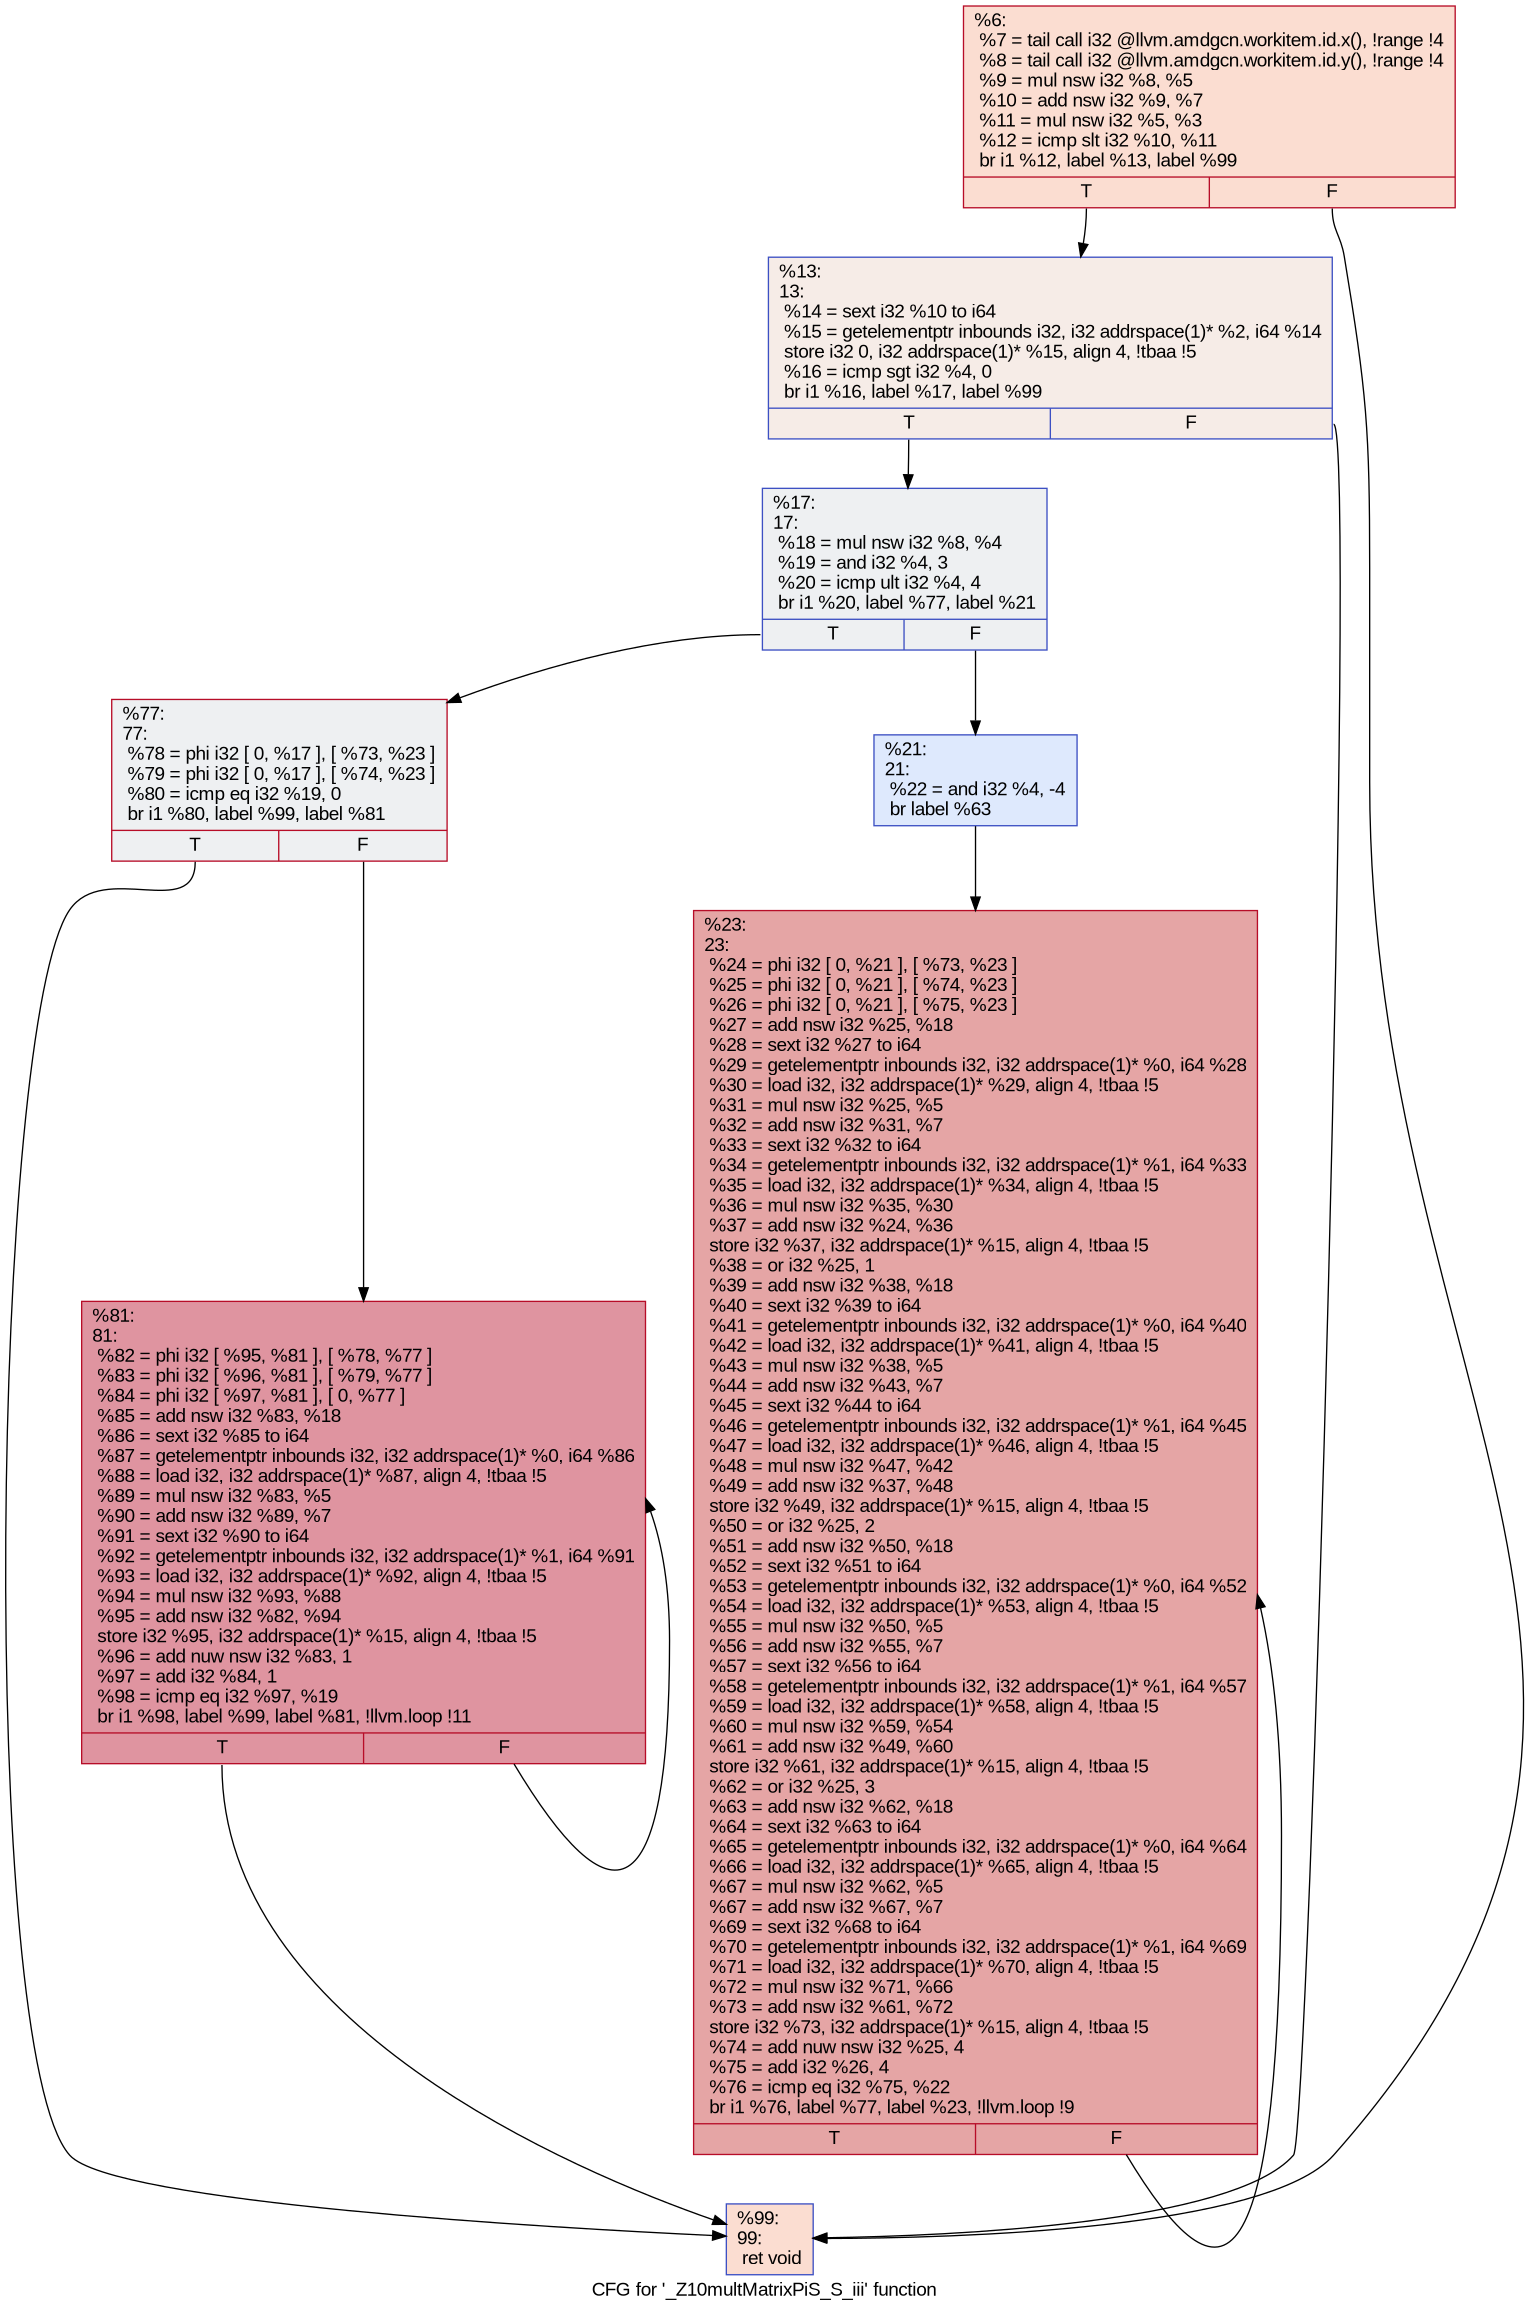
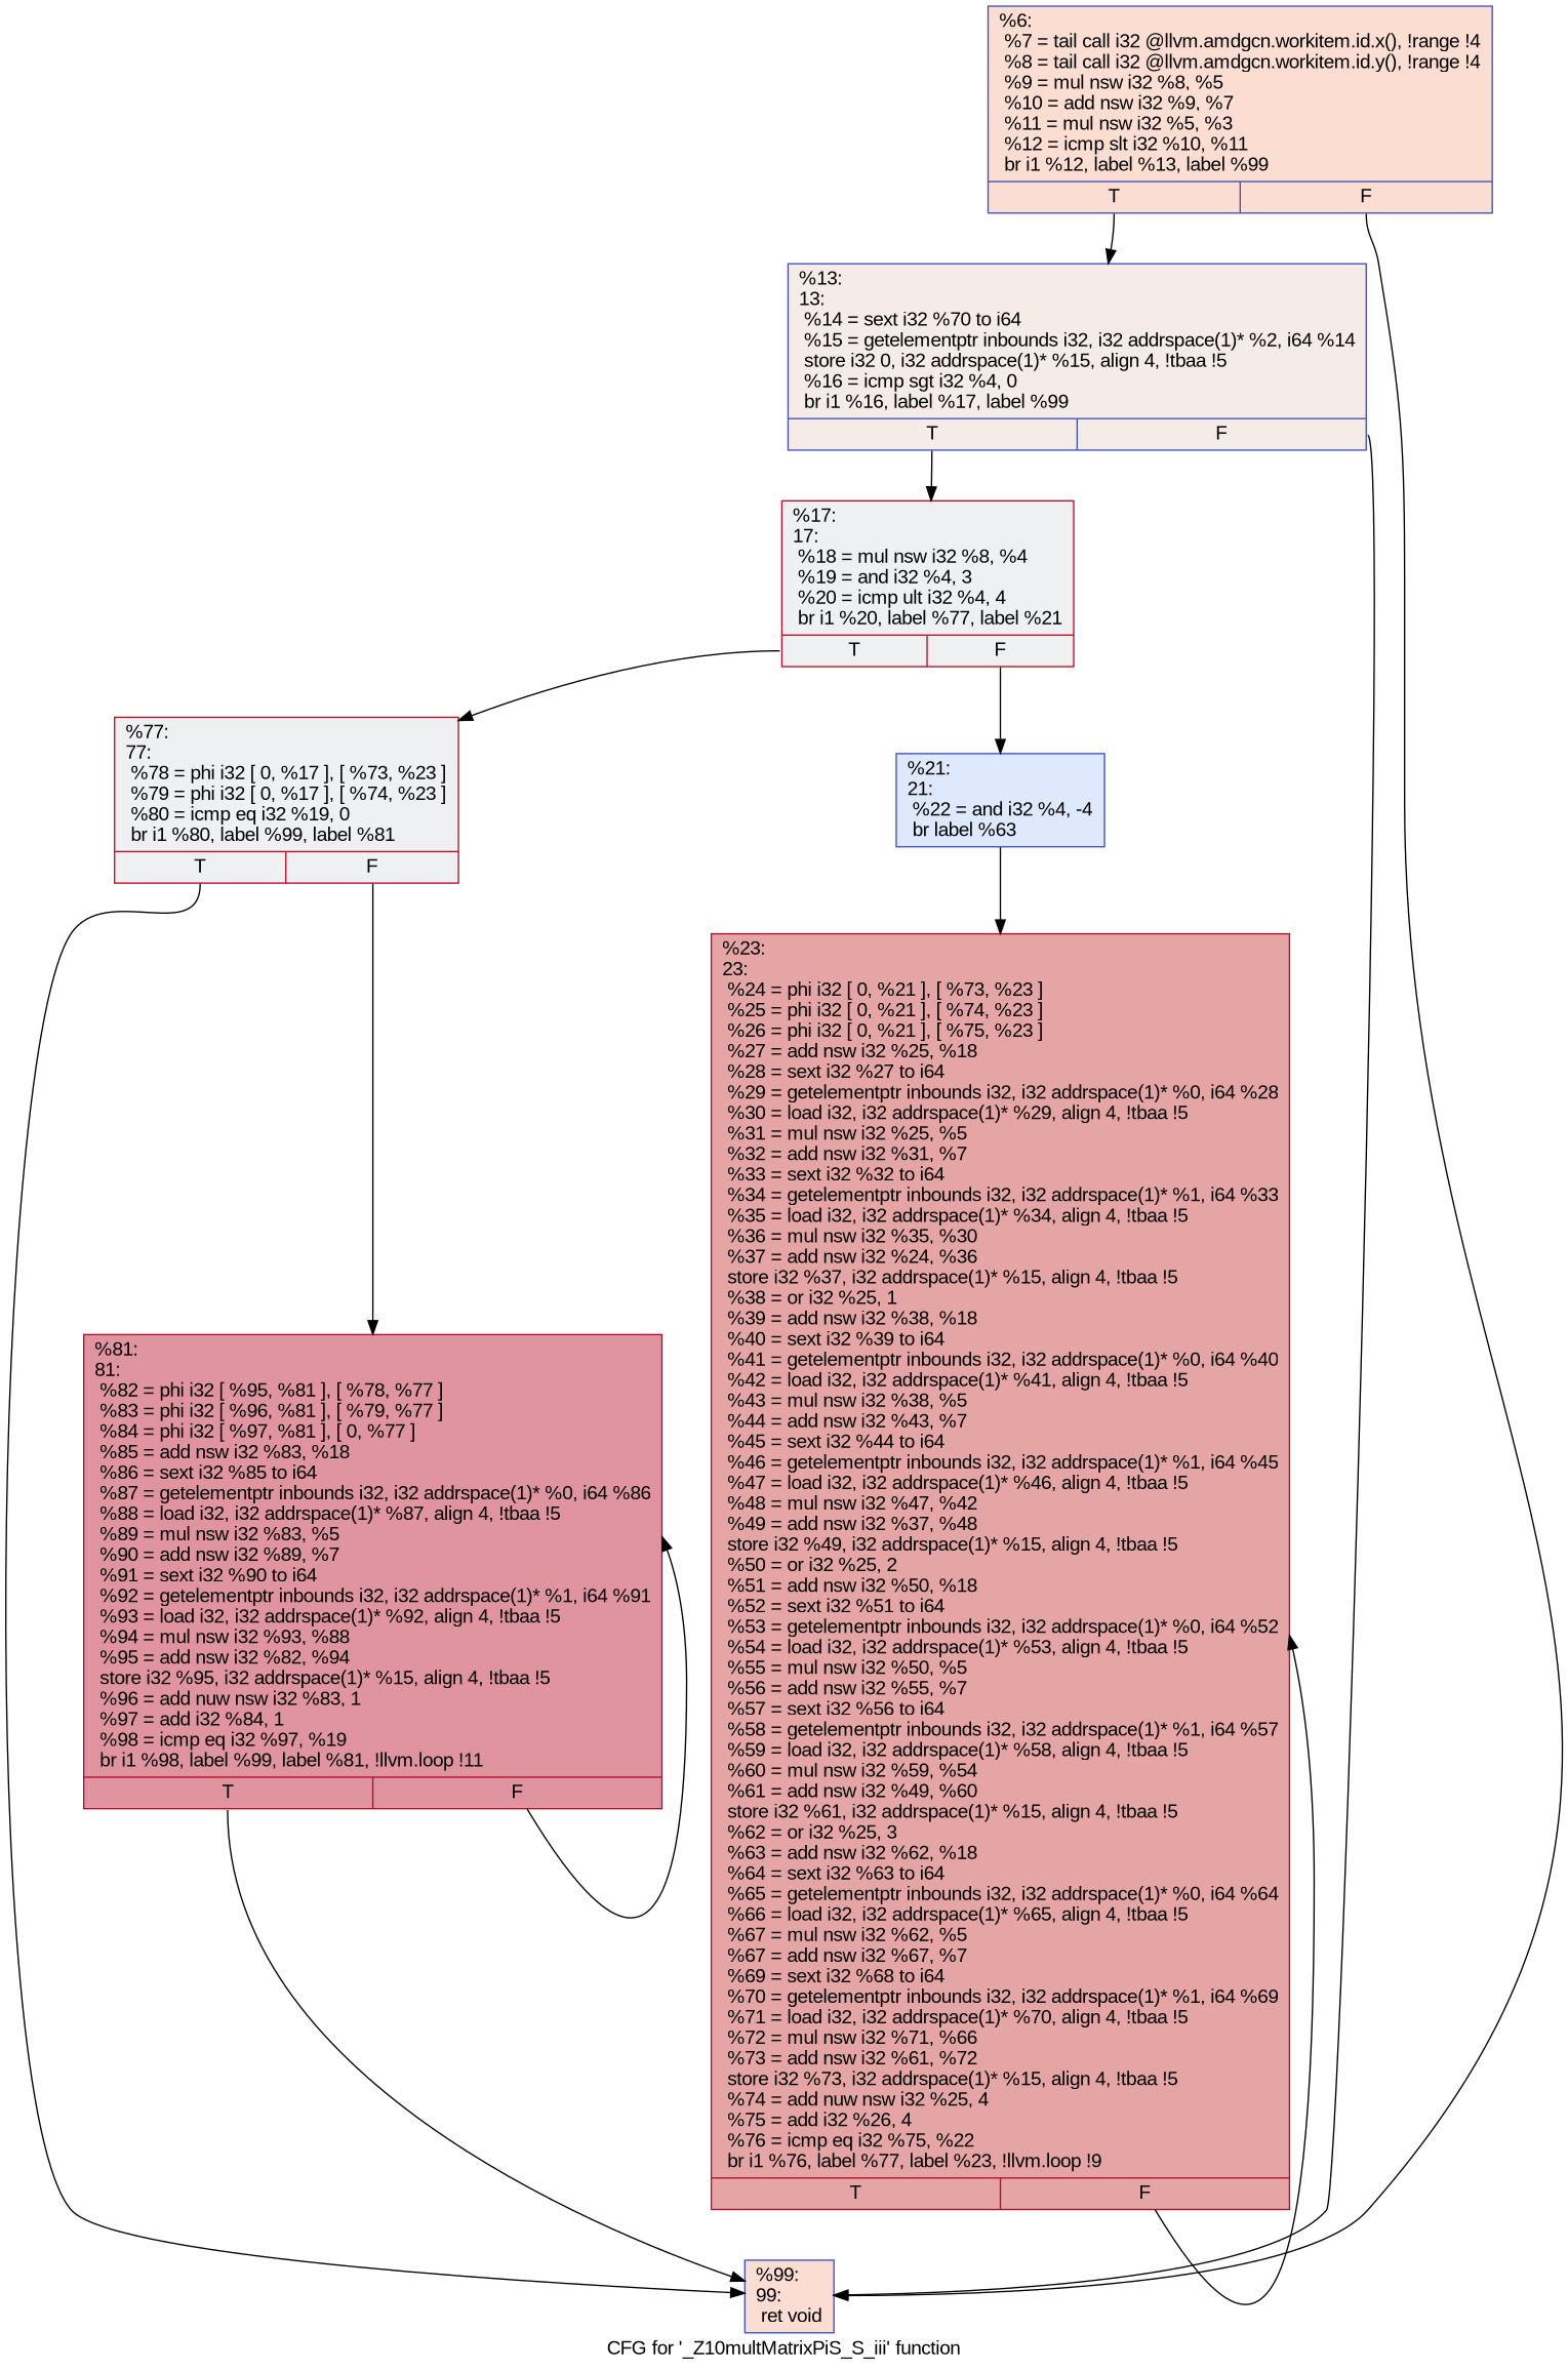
  digraph {
    fontname="Liberation Sans"
    label="CFG for '_Z10multMatrixPiS_S_iii' function"
    node [color="#3d50c3ff" fillcolor="#f7b39670" fontname="Liberation Sans" shape=record style=filled]
    edge [fontname="Liberation Sans" tailport=s0]
-   n1 [color="#b70d28ff" label="{%6:\l  %7 = tail call i32 @llvm.amdgcn.workitem.id.x(), !range !4\l  %8 = tail call i32 @llvm.amdgcn.workitem.id.y(), !range !4\l  %9 = mul nsw i32 %8, %5\l  %10 = add nsw i32 %9, %7\l  %11 = mul nsw i32 %5, %3\l  %12 = icmp slt i32 %10, %11\l  br i1 %12, label %13, label %99\l|{<s0>T|<s1>F}}"]
-   n2 [fillcolor="#ead5c970" label="{%13:\l13:                                               \l  %14 = sext i32 %10 to i64\l  %15 = getelementptr inbounds i32, i32 addrspace(1)* %2, i64 %14\l  store i32 0, i32 addrspace(1)* %15, align 4, !tbaa !5\l  %16 = icmp sgt i32 %4, 0\l  br i1 %16, label %17, label %99\l|{<s0>T|<s1>F}}"]
+   n1 [label="{%6:\l  %7 = tail call i32 @llvm.amdgcn.workitem.id.x(), !range !4\l  %8 = tail call i32 @llvm.amdgcn.workitem.id.y(), !range !4\l  %9 = mul nsw i32 %8, %5\l  %10 = add nsw i32 %9, %7\l  %11 = mul nsw i32 %5, %3\l  %12 = icmp slt i32 %10, %11\l  br i1 %12, label %13, label %99\l|{<s0>T|<s1>F}}"]
+   n2 [fillcolor="#ead5c970" label="{%13:\l13:                                               \l  %14 = sext i32 %70 to i64\l  %15 = getelementptr inbounds i32, i32 addrspace(1)* %2, i64 %14\l  store i32 0, i32 addrspace(1)* %15, align 4, !tbaa !5\l  %16 = icmp sgt i32 %4, 0\l  br i1 %16, label %17, label %99\l|{<s0>T|<s1>F}}"]
    n3 [label="{%99:\l99:                                               \l  ret void\l}"]
-   n4 [fillcolor="#d9dce170" label="{%17:\l17:                                               \l  %18 = mul nsw i32 %8, %4\l  %19 = and i32 %4, 3\l  %20 = icmp ult i32 %4, 4\l  br i1 %20, label %77, label %21\l|{<s0>T|<s1>F}}"]
+   n4 [color="#b70d28ff" fillcolor="#d9dce170" label="{%17:\l17:                                               \l  %18 = mul nsw i32 %8, %4\l  %19 = and i32 %4, 3\l  %20 = icmp ult i32 %4, 4\l  br i1 %20, label %77, label %21\l|{<s0>T|<s1>F}}"]
    n5 [color="#b70d28ff" fillcolor="#d9dce170" label="{%77:\l77:                                               \l  %78 = phi i32 [ 0, %17 ], [ %73, %23 ]\l  %79 = phi i32 [ 0, %17 ], [ %74, %23 ]\l  %80 = icmp eq i32 %19, 0\l  br i1 %80, label %99, label %81\l|{<s0>T|<s1>F}}"]
    n6 [fillcolor="#b5cdfa70" label="{%21:\l21:                                               \l  %22 = and i32 %4, -4\l  br label %63\l}"]
    n7 [color="#b70d28ff" fillcolor="#b70d2870" label="{%81:\l81:                                               \l  %82 = phi i32 [ %95, %81 ], [ %78, %77 ]\l  %83 = phi i32 [ %96, %81 ], [ %79, %77 ]\l  %84 = phi i32 [ %97, %81 ], [ 0, %77 ]\l  %85 = add nsw i32 %83, %18\l  %86 = sext i32 %85 to i64\l  %87 = getelementptr inbounds i32, i32 addrspace(1)* %0, i64 %86\l  %88 = load i32, i32 addrspace(1)* %87, align 4, !tbaa !5\l  %89 = mul nsw i32 %83, %5\l  %90 = add nsw i32 %89, %7\l  %91 = sext i32 %90 to i64\l  %92 = getelementptr inbounds i32, i32 addrspace(1)* %1, i64 %91\l  %93 = load i32, i32 addrspace(1)* %92, align 4, !tbaa !5\l  %94 = mul nsw i32 %93, %88\l  %95 = add nsw i32 %82, %94\l  store i32 %95, i32 addrspace(1)* %15, align 4, !tbaa !5\l  %96 = add nuw nsw i32 %83, 1\l  %97 = add i32 %84, 1\l  %98 = icmp eq i32 %97, %19\l  br i1 %98, label %99, label %81, !llvm.loop !11\l|{<s0>T|<s1>F}}"]
    n8 [color="#b70d28ff" fillcolor="#c5333470" label="{%23:\l23:                                               \l  %24 = phi i32 [ 0, %21 ], [ %73, %23 ]\l  %25 = phi i32 [ 0, %21 ], [ %74, %23 ]\l  %26 = phi i32 [ 0, %21 ], [ %75, %23 ]\l  %27 = add nsw i32 %25, %18\l  %28 = sext i32 %27 to i64\l  %29 = getelementptr inbounds i32, i32 addrspace(1)* %0, i64 %28\l  %30 = load i32, i32 addrspace(1)* %29, align 4, !tbaa !5\l  %31 = mul nsw i32 %25, %5\l  %32 = add nsw i32 %31, %7\l  %33 = sext i32 %32 to i64\l  %34 = getelementptr inbounds i32, i32 addrspace(1)* %1, i64 %33\l  %35 = load i32, i32 addrspace(1)* %34, align 4, !tbaa !5\l  %36 = mul nsw i32 %35, %30\l  %37 = add nsw i32 %24, %36\l  store i32 %37, i32 addrspace(1)* %15, align 4, !tbaa !5\l  %38 = or i32 %25, 1\l  %39 = add nsw i32 %38, %18\l  %40 = sext i32 %39 to i64\l  %41 = getelementptr inbounds i32, i32 addrspace(1)* %0, i64 %40\l  %42 = load i32, i32 addrspace(1)* %41, align 4, !tbaa !5\l  %43 = mul nsw i32 %38, %5\l  %44 = add nsw i32 %43, %7\l  %45 = sext i32 %44 to i64\l  %46 = getelementptr inbounds i32, i32 addrspace(1)* %1, i64 %45\l  %47 = load i32, i32 addrspace(1)* %46, align 4, !tbaa !5\l  %48 = mul nsw i32 %47, %42\l  %49 = add nsw i32 %37, %48\l  store i32 %49, i32 addrspace(1)* %15, align 4, !tbaa !5\l  %50 = or i32 %25, 2\l  %51 = add nsw i32 %50, %18\l  %52 = sext i32 %51 to i64\l  %53 = getelementptr inbounds i32, i32 addrspace(1)* %0, i64 %52\l  %54 = load i32, i32 addrspace(1)* %53, align 4, !tbaa !5\l  %55 = mul nsw i32 %50, %5\l  %56 = add nsw i32 %55, %7\l  %57 = sext i32 %56 to i64\l  %58 = getelementptr inbounds i32, i32 addrspace(1)* %1, i64 %57\l  %59 = load i32, i32 addrspace(1)* %58, align 4, !tbaa !5\l  %60 = mul nsw i32 %59, %54\l  %61 = add nsw i32 %49, %60\l  store i32 %61, i32 addrspace(1)* %15, align 4, !tbaa !5\l  %62 = or i32 %25, 3\l  %63 = add nsw i32 %62, %18\l  %64 = sext i32 %63 to i64\l  %65 = getelementptr inbounds i32, i32 addrspace(1)* %0, i64 %64\l  %66 = load i32, i32 addrspace(1)* %65, align 4, !tbaa !5\l  %67 = mul nsw i32 %62, %5\l  %67 = add nsw i32 %67, %7\l  %69 = sext i32 %68 to i64\l  %70 = getelementptr inbounds i32, i32 addrspace(1)* %1, i64 %69\l  %71 = load i32, i32 addrspace(1)* %70, align 4, !tbaa !5\l  %72 = mul nsw i32 %71, %66\l  %73 = add nsw i32 %61, %72\l  store i32 %73, i32 addrspace(1)* %15, align 4, !tbaa !5\l  %74 = add nuw nsw i32 %25, 4\l  %75 = add i32 %26, 4\l  %76 = icmp eq i32 %75, %22\l  br i1 %76, label %77, label %23, !llvm.loop !9\l|{<s0>T|<s1>F}}"]
    n1 -> n2
    n1 -> n3 [tailport=s1]
    n2 -> n3 [tailport=s1]
    n2 -> n4
    n4 -> n5
    n4 -> n6 [tailport=s1]
    n5 -> n3
    n5 -> n7 [tailport=s1]
    n6 -> n8
    n7 -> n3
    n7 -> n7 [tailport=s1]
    n8 -> n8 [tailport=s1]
  }
